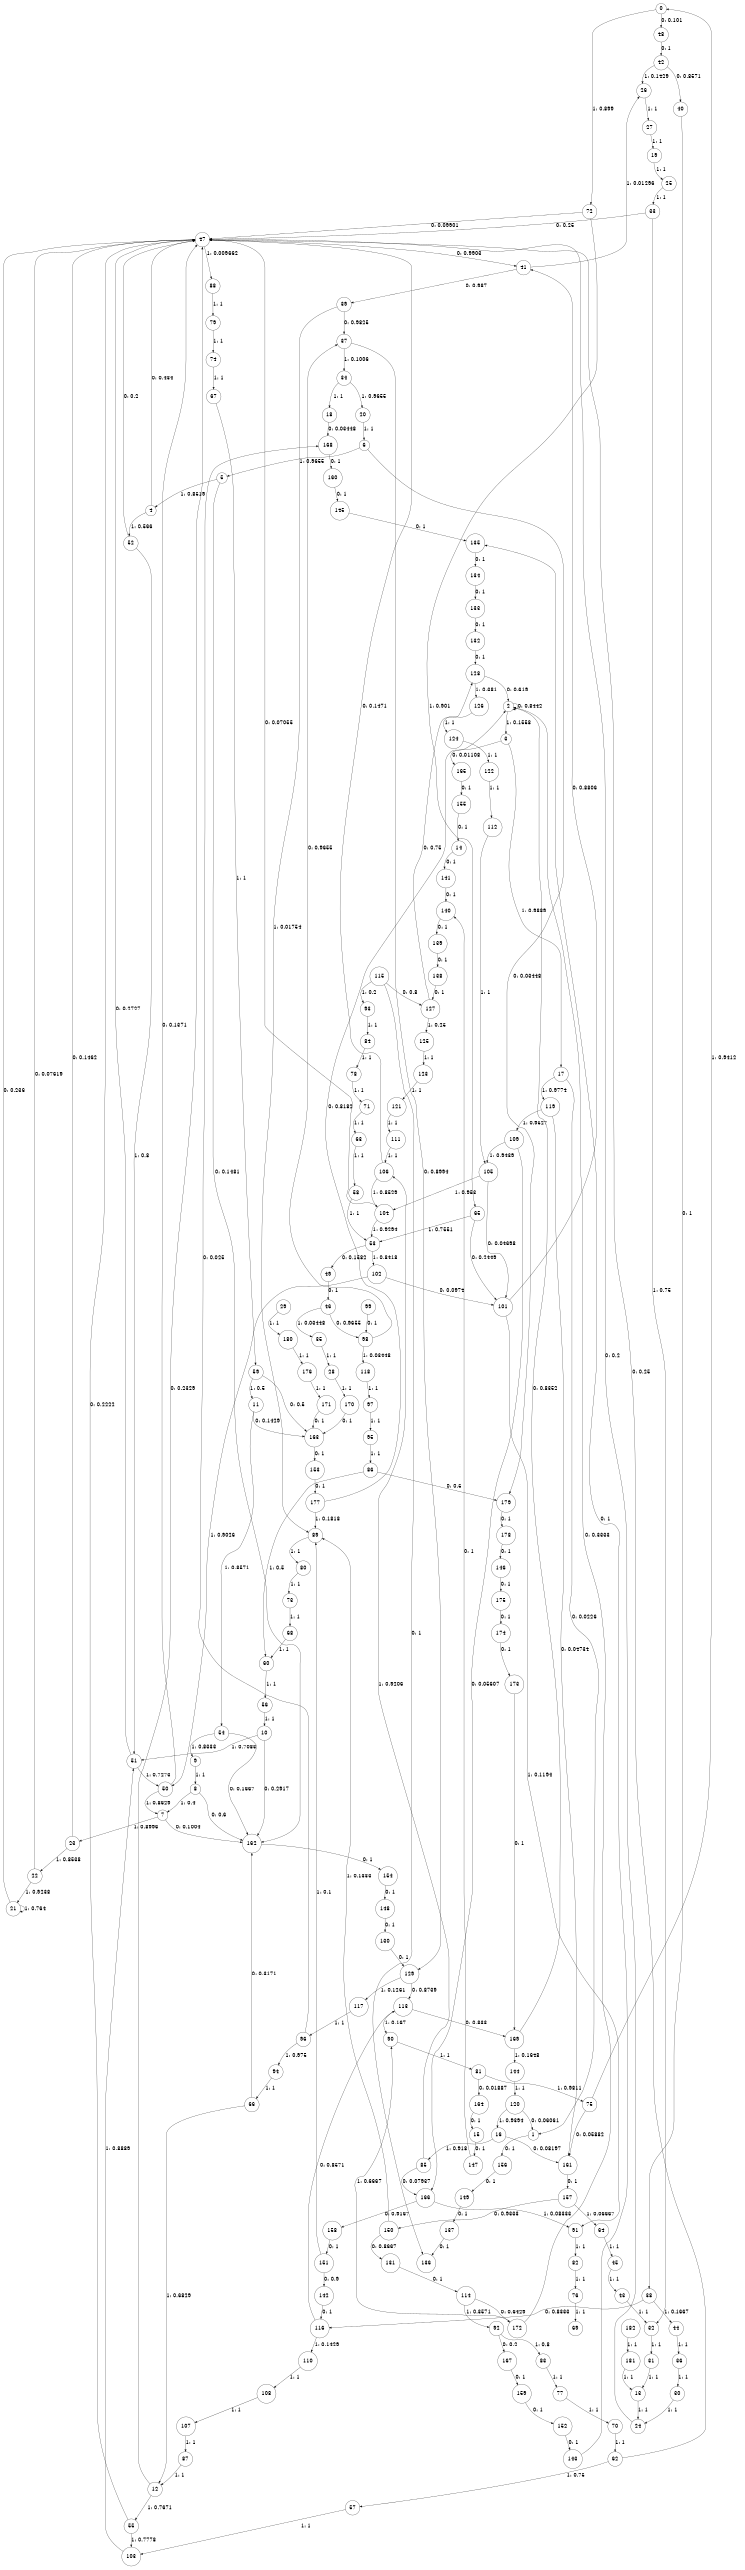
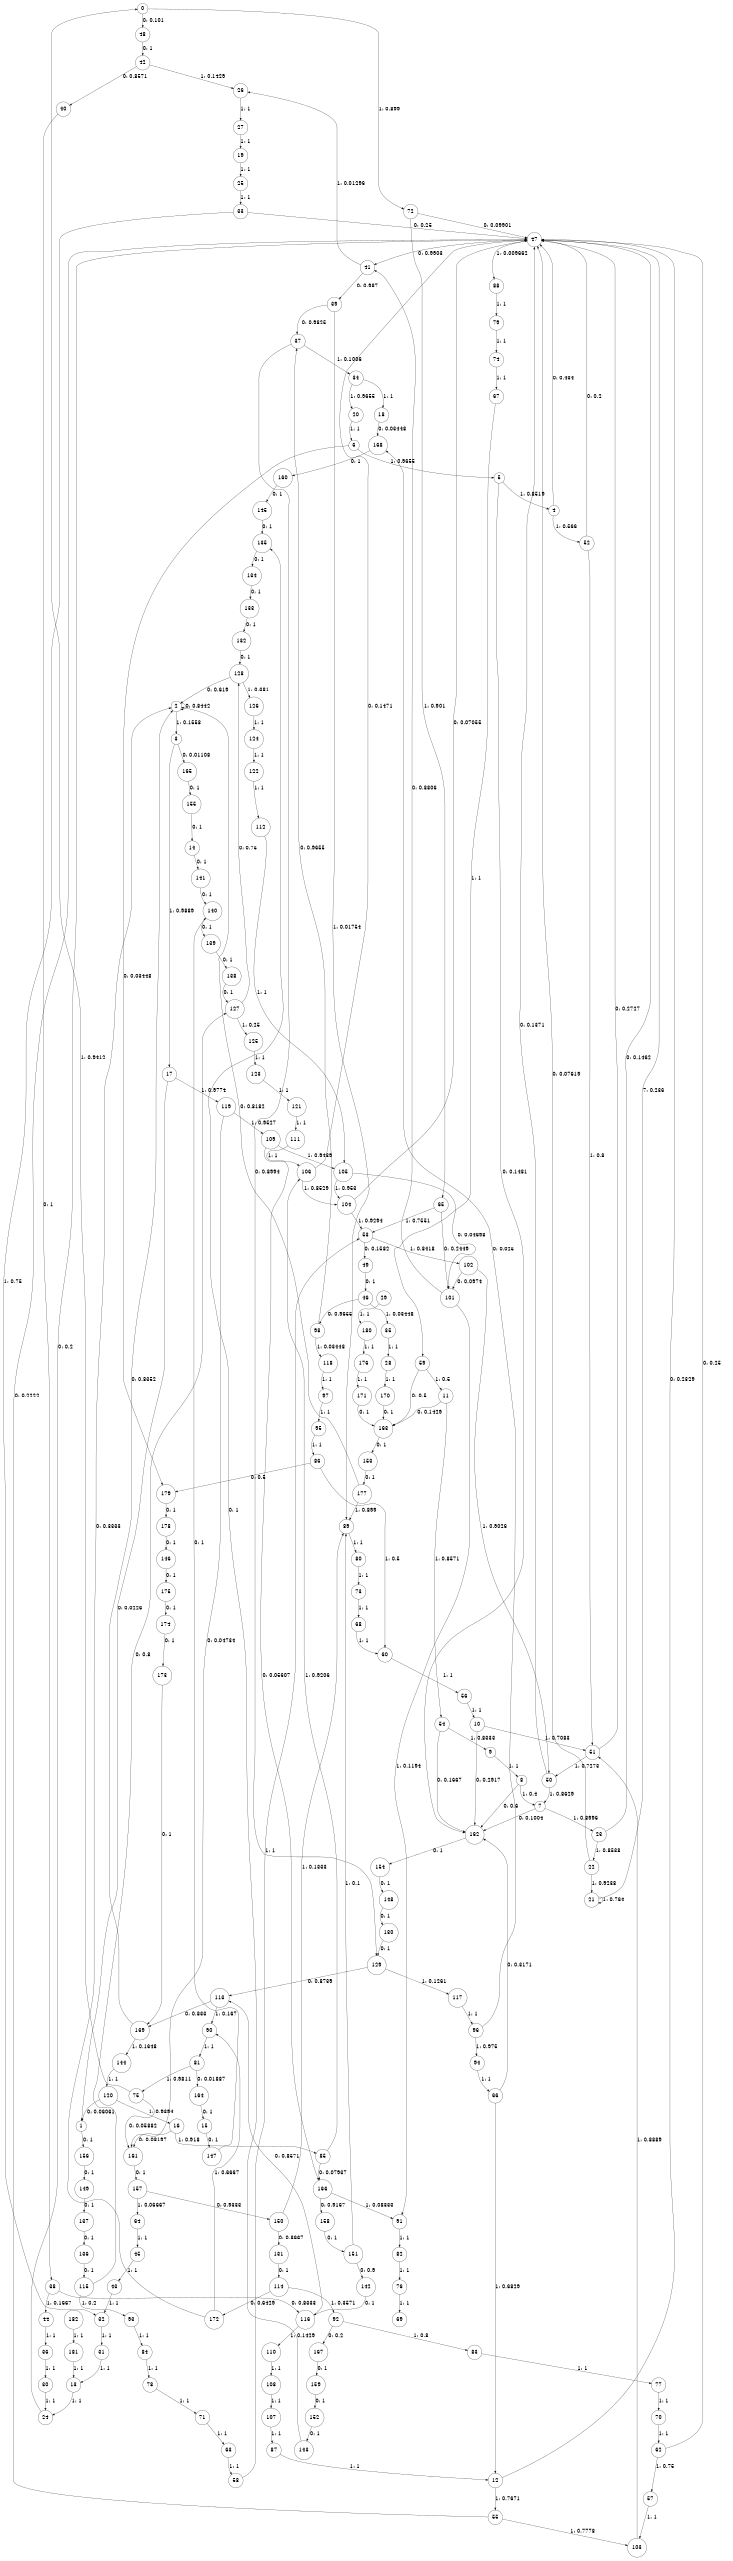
  digraph {
    node [fontsize=24 shape=circle]
    edge [fontsize=24]
    0
    48
    72
    42
    47
    65
    26
    40
    41
    88
    53
    101
    1
    156
    149
    137
    2
    3
    165
    17
    155
    119
    14
    161
    109
    4
    52
    51
    39
    79
    50
    5
    162
    154
    148
    6
    179
    178
    146
    7
    23
    22
    21
    8
    9
    10
    11
    163
    54
    153
    177
    12
    55
    103
    13
    24
    66
    141
    140
    139
    15
    147
    16
    85
    157
    166
    106
    64
    150
    91
    158
    104
    105
    18
    168
    160
    20
    145
    19
    25
    33
    32
    31
    27
    28
    170
    29
    180
    176
    171
    30
    34
    35
    36
    37
    129
    113
    117
    90
    169
    96
    38
    116
    44
    110
    108
    89
    80
    73
    43
    45
    46
    98
    118
    97
    74
    49
    102
    56
    57
    58
    59
    60
    62
    63
    82
    67
    68
    70
    71
    75
    76
    69
    77
    78
    81
    164
    83
    84
    151
    86
    87
    92
    167
    159
    152
    93
    94
    95
-   99
    107
    111
    112
    144
    120
    114
    172
    115
    127
    125
    128
    123
    126
    121
    122
    124
    130
    131
    132
    133
    134
    135
    136
    138
    142
    143
    175
    174
    173
    181
    182
    0 -> 48 [label="0: 0.101    "]
    0 -> 72 [label="1: 0.899    "]
    48 -> 42 [label="0: 1        "]
    72 -> 47 [label="0: 0.09901  "]
    72 -> 65 [label="1: 0.901    "]
    42 -> 26 [label="1: 0.1429   "]
    42 -> 40 [label="0: 0.8571   "]
    47 -> 41 [label="0: 0.9903   "]
    47 -> 88 [label="1: 0.009662  "]
    65 -> 53 [label="1: 0.7551   "]
    65 -> 101 [label="0: 0.2449   "]
    26 -> 27 [label="1: 1        "]
    40 -> 38 [label="0: 1        "]
    41 -> 26 [label="1: 0.01296  "]
    41 -> 39 [label="0: 0.987    "]
    88 -> 79 [label="1: 1        "]
    53 -> 49 [label="0: 0.1582   "]
    53 -> 102 [label="1: 0.8418   "]
    101 -> 41 [label="0: 0.8806   "]
    101 -> 91 [label="1: 0.1194   "]
    1 -> 156 [label="0: 1        "]
    156 -> 149 [label="0: 1        "]
    149 -> 137 [label="0: 1        "]
    137 -> 136 [label="0: 1        "]
    2 -> 2 [label="0: 0.8442   "]
    2 -> 3 [label="1: 0.1558   "]
    3 -> 165 [label="0: 0.01108  "]
    3 -> 17 [label="1: 0.9889   "]
    165 -> 155 [label="0: 1        "]
    17 -> 1 [label="0: 0.0226   "]
    17 -> 119 [label="1: 0.9774   "]
    155 -> 14 [label="0: 1        "]
    119 -> 161 [label="0: 0.04734  "]
    119 -> 109 [label="1: 0.9527   "]
    14 -> 141 [label="0: 1        "]
    161 -> 157 [label="0: 1        "]
    109 -> 166 [label="0: 0.05607  "]
    109 -> 105 [label="1: 0.9439   "]
    4 -> 47 [label="0: 0.434    "]
    4 -> 52 [label="1: 0.566    "]
    52 -> 47 [label="0: 0.2      "]
    52 -> 51 [label="1: 0.8      "]
    51 -> 47 [label="0: 0.2727   "]
    51 -> 50 [label="1: 0.7273   "]
    39 -> 37 [label="0: 0.9825   "]
    39 -> 89 [label="1: 0.01754  "]
    79 -> 74 [label="1: 1        "]
    50 -> 47 [label="0: 0.1371   "]
    50 -> 7 [label="1: 0.8629   "]
    5 -> 4 [label="1: 0.8519   "]
    5 -> 162 [label="0: 0.1481   "]
    162 -> 154 [label="0: 1        "]
    154 -> 148 [label="0: 1        "]
    148 -> 130 [label="0: 1        "]
    6 -> 5 [label="1: 0.9655   "]
    6 -> 179 [label="0: 0.03448  "]
    179 -> 178 [label="0: 1        "]
    178 -> 146 [label="0: 1        "]
    146 -> 175 [label="0: 1        "]
    7 -> 162 [label="0: 0.1004   "]
    7 -> 23 [label="1: 0.8996   "]
    23 -> 47 [label="0: 0.1462   "]
    23 -> 22 [label="1: 0.8538   "]
    22 -> 47 [label="0: 0.07619  "]
    22 -> 21 [label="1: 0.9238   "]
-   21 -> 47 [label="0: 0.236    "]
+   21 -> 47 [label="7: 0.236    "]
    21 -> 21 [label="1: 0.764    "]
    8 -> 162 [label="0: 0.6      "]
    8 -> 7 [label="1: 0.4      "]
    9 -> 8 [label="1: 1        "]
    10 -> 51 [label="1: 0.7083   "]
    10 -> 162 [label="0: 0.2917   "]
    11 -> 163 [label="0: 0.1429   "]
    11 -> 54 [label="1: 0.8571   "]
    163 -> 153 [label="0: 1        "]
    54 -> 162 [label="0: 0.1667   "]
    54 -> 9 [label="1: 0.8333   "]
    153 -> 177 [label="0: 1        "]
    177 -> 2 [label="0: 0.8182   "]
-   177 -> 89 [label="1: 0.1818   "]
+   177 -> 89 [label="1: 0.899    "]
    12 -> 47 [label="0: 0.2329   "]
    12 -> 55 [label="1: 0.7671   "]
    55 -> 47 [label="0: 0.2222   "]
    55 -> 103 [label="1: 0.7778   "]
    103 -> 51 [label="1: 0.8889   "]
    13 -> 24 [label="1: 1        "]
    24 -> 47 [label="0: 0.2      "]
    66 -> 162 [label="0: 0.3171   "]
    66 -> 12 [label="1: 0.6829   "]
    141 -> 140 [label="0: 1        "]
    140 -> 139 [label="0: 1        "]
    139 -> 138 [label="0: 1        "]
    15 -> 147 [label="0: 1        "]
    147 -> 140 [label="0: 1        "]
    16 -> 161 [label="0: 0.08197  "]
    16 -> 85 [label="1: 0.918    "]
    85 -> 166 [label="0: 0.07937  "]
    85 -> 106 [label="1: 0.9206   "]
    157 -> 64 [label="1: 0.06667  "]
    157 -> 150 [label="0: 0.9333   "]
    166 -> 91 [label="1: 0.08333  "]
    166 -> 158 [label="0: 0.9167   "]
    106 -> 47 [label="0: 0.1471   "]
    106 -> 104 [label="1: 0.8529   "]
    64 -> 45 [label="1: 1        "]
    150 -> 89 [label="1: 0.1333   "]
    150 -> 131 [label="0: 0.8667   "]
    91 -> 82 [label="1: 1        "]
    158 -> 151 [label="0: 1        "]
    104 -> 47 [label="0: 0.07055  "]
    104 -> 53 [label="1: 0.9294   "]
    105 -> 101 [label="0: 0.04698  "]
    105 -> 104 [label="1: 0.953    "]
    18 -> 168 [label="0: 0.03448  "]
    168 -> 160 [label="0: 1        "]
    160 -> 145 [label="0: 1        "]
    20 -> 6 [label="1: 1        "]
    145 -> 135 [label="0: 1        "]
    19 -> 25 [label="1: 1        "]
    25 -> 33 [label="1: 1        "]
    33 -> 47 [label="0: 0.25     "]
    33 -> 32 [label="1: 0.75     "]
    32 -> 31 [label="1: 1        "]
    31 -> 13 [label="1: 1        "]
    27 -> 19 [label="1: 1        "]
    28 -> 170 [label="1: 1        "]
    170 -> 163 [label="0: 1        "]
    29 -> 180 [label="1: 1        "]
    180 -> 176 [label="1: 1        "]
    176 -> 171 [label="1: 1        "]
    171 -> 163 [label="0: 1        "]
    30 -> 24 [label="1: 1        "]
    34 -> 18 [label="1: 1        "]
    34 -> 20 [label="1: 0.9655   "]
    35 -> 28 [label="1: 1        "]
    36 -> 30 [label="1: 1        "]
    37 -> 34 [label="1: 0.1006   "]
    37 -> 129 [label="0: 0.8994   "]
    129 -> 113 [label="0: 0.8739   "]
    129 -> 117 [label="1: 0.1261   "]
    113 -> 90 [label="1: 0.167    "]
    113 -> 169 [label="0: 0.833    "]
    117 -> 96 [label="1: 1        "]
    90 -> 81 [label="1: 1        "]
    169 -> 2 [label="0: 0.8352   "]
    169 -> 144 [label="1: 0.1648   "]
    96 -> 168 [label="0: 0.025    "]
    96 -> 94 [label="1: 0.975    "]
    38 -> 116 [label="0: 0.8333   "]
    38 -> 44 [label="1: 0.1667   "]
    116 -> 113 [label="0: 0.8571   "]
    116 -> 110 [label="1: 0.1429   "]
    44 -> 36 [label="1: 1        "]
    110 -> 108 [label="1: 1        "]
    108 -> 107 [label="1: 1        "]
    89 -> 80 [label="1: 1        "]
    80 -> 73 [label="1: 1        "]
    73 -> 68 [label="1: 1        "]
    43 -> 32 [label="1: 1        "]
    45 -> 43 [label="1: 1        "]
    46 -> 35 [label="1: 0.03448  "]
    46 -> 98 [label="0: 0.9655   "]
    98 -> 37 [label="0: 0.9655   "]
    98 -> 118 [label="1: 0.03448  "]
    118 -> 97 [label="1: 1        "]
    97 -> 95 [label="1: 1        "]
    74 -> 67 [label="1: 1        "]
    49 -> 46 [label="0: 1        "]
    102 -> 101 [label="0: 0.0974   "]
    102 -> 50 [label="1: 0.9026   "]
    56 -> 10 [label="1: 1        "]
    57 -> 103 [label="1: 1        "]
    58 -> 53 [label="1: 1        "]
    59 -> 11 [label="1: 0.5      "]
    59 -> 163 [label="0: 0.5      "]
    60 -> 56 [label="1: 1        "]
    62 -> 47 [label="0: 0.25     "]
    62 -> 57 [label="1: 0.75     "]
    63 -> 58 [label="1: 1        "]
    82 -> 76 [label="1: 1        "]
    67 -> 59 [label="1: 1        "]
    68 -> 60 [label="1: 1        "]
    70 -> 62 [label="1: 1        "]
    71 -> 63 [label="1: 1        "]
    75 -> 0 [label="1: 0.9412   "]
    75 -> 161 [label="0: 0.05882  "]
    76 -> 69 [label="1: 1        "]
    77 -> 70 [label="1: 1        "]
    78 -> 71 [label="1: 1        "]
    81 -> 75 [label="1: 0.9811   "]
    81 -> 164 [label="0: 0.01887  "]
    164 -> 15 [label="0: 1        "]
    83 -> 77 [label="1: 1        "]
    84 -> 78 [label="1: 1        "]
    151 -> 89 [label="1: 0.1      "]
    151 -> 142 [label="0: 0.9      "]
    86 -> 179 [label="0: 0.5      "]
    86 -> 60 [label="1: 0.5      "]
    87 -> 12 [label="1: 1        "]
    92 -> 83 [label="1: 0.8      "]
    92 -> 167 [label="0: 0.2      "]
    167 -> 159 [label="0: 1        "]
    159 -> 152 [label="0: 1        "]
    152 -> 143 [label="0: 1        "]
    93 -> 84 [label="1: 1        "]
    94 -> 66 [label="1: 1        "]
    95 -> 86 [label="1: 1        "]
-   99 -> 98 [label="0: 1        "]
    107 -> 87 [label="1: 1        "]
    111 -> 106 [label="1: 1        "]
    112 -> 105 [label="1: 1        "]
    144 -> 120 [label="1: 1        "]
    120 -> 1 [label="0: 0.06061  "]
    120 -> 16 [label="1: 0.9394   "]
    114 -> 92 [label="1: 0.3571   "]
    114 -> 172 [label="0: 0.6429   "]
    172 -> 2 [label="0: 0.3333   "]
    172 -> 90 [label="1: 0.6667   "]
    115 -> 93 [label="1: 0.2      "]
    115 -> 127 [label="0: 0.8      "]
    127 -> 125 [label="1: 0.25     "]
    127 -> 128 [label="0: 0.75     "]
    125 -> 123 [label="1: 1        "]
    128 -> 2 [label="0: 0.619    "]
    128 -> 126 [label="1: 0.381    "]
    123 -> 121 [label="1: 1        "]
    126 -> 124 [label="1: 1        "]
    121 -> 111 [label="1: 1        "]
    122 -> 112 [label="1: 1        "]
    124 -> 122 [label="1: 1        "]
    130 -> 129 [label="0: 1        "]
    131 -> 114 [label="0: 1        "]
    132 -> 128 [label="0: 1        "]
    133 -> 132 [label="0: 1        "]
    134 -> 133 [label="0: 1        "]
    135 -> 134 [label="0: 1        "]
-   115 -> 136 [label="0: 1        "]
+   136 -> 115 [label="0: 1        "]
    138 -> 127 [label="0: 1        "]
    142 -> 116 [label="0: 1        "]
    143 -> 135 [label="0: 1        "]
    175 -> 174 [label="0: 1        "]
    174 -> 173 [label="0: 1        "]
    173 -> 169 [label="0: 1        "]
    181 -> 13 [label="1: 1        "]
    182 -> 181 [label="1: 1        "]
  }
